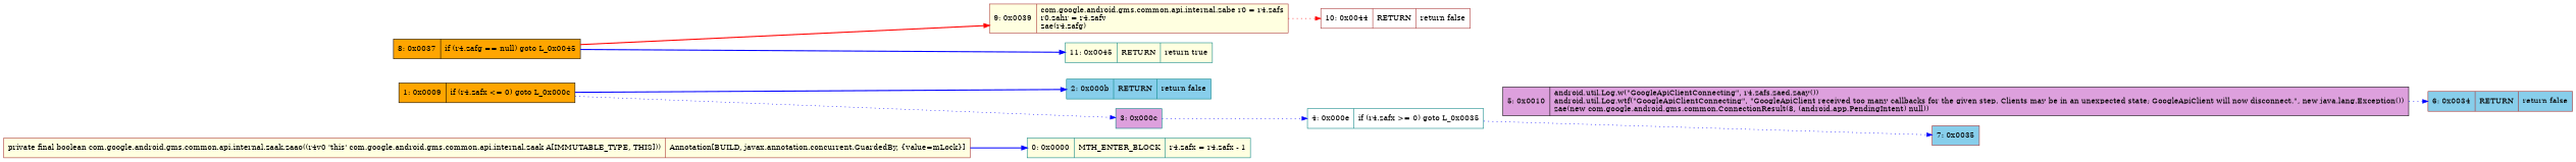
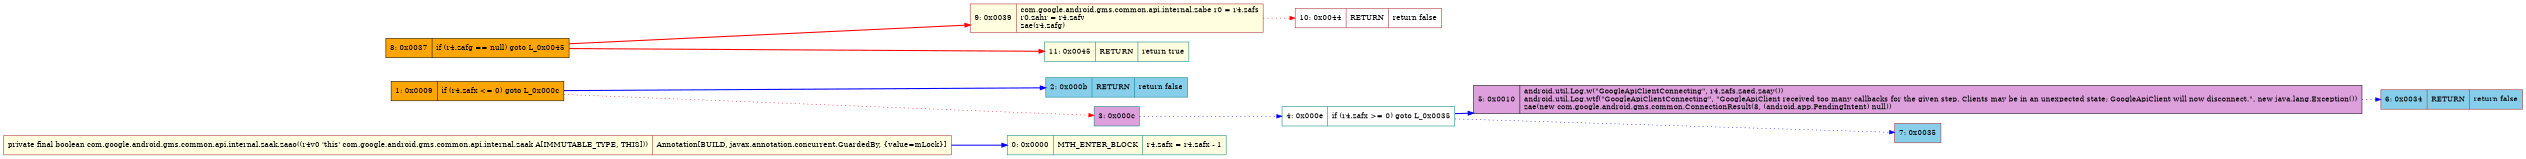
  digraph {
    rankdir=LR
    node [color=teal fillcolor=lightyellow shape=record style=filled]
    edge [color=blue style=bold]
    n1 [label="{0\:\ 0x0000|MTH_ENTER_BLOCK\l|r4.zafx = r4.zafx \- 1\l}"]
    n2 [color=black fillcolor=orange label="{1\:\ 0x0009|if (r4.zafx \<= 0) goto L_0x000c\l}"]
    n3 [fillcolor=skyblue label="{2\:\ 0x000b|RETURN\l|return false\l}"]
    n4 [fillcolor=plum label="{3\:\ 0x000c}"]
    n5 [fillcolor=white label="{4\:\ 0x000e|if (r4.zafx \>= 0) goto L_0x0035\l}"]
    n6 [color=black fillcolor=plum label="{5\:\ 0x0010|android.util.Log.w(\"GoogleApiClientConnecting\", r4.zafs.zaed.zaay())\landroid.util.Log.wtf(\"GoogleApiClientConnecting\", \"GoogleApiClient received too many callbacks for the given step. Clients may be in an unexpected state; GoogleApiClient will now disconnect.\", new java.lang.Exception())\lzae(new com.google.android.gms.common.ConnectionResult(8, (android.app.PendingIntent) null))\l}"]
    n7 [color=brown fillcolor=skyblue label="{7\:\ 0x0035}"]
    n8 [color=brown fillcolor=skyblue label="{6\:\ 0x0034|RETURN\l|return false\l}"]
    n9 [color=black fillcolor=orange label="{8\:\ 0x0037|if (r4.zafg == null) goto L_0x0045\l}"]
    n10 [color=brown label="{9\:\ 0x0039|com.google.android.gms.common.api.internal.zabe r0 = r4.zafs\lr0.zahr = r4.zafv\lzae(r4.zafg)\l}"]
    n11 [label="{11\:\ 0x0045|RETURN\l|return true\l}"]
    n12 [color=brown fillcolor=white label="{10\:\ 0x0044|RETURN\l|return false\l}"]
    n13 [color=brown label="{private final boolean com.google.android.gms.common.api.internal.zaak.zaao((r4v0 'this' com.google.android.gms.common.api.internal.zaak A[IMMUTABLE_TYPE, THIS]))  | Annotation[BUILD, javax.annotation.concurrent.GuardedBy, \{value=mLock\}]\l}"]
    n2 -> n3
-   n2 -> n4 [style=dotted]
+   n2 -> n4 [color=red style=dotted]
    n4 -> n5 [style=dotted]
+   n5 -> n6
    n5 -> n7 [style=dotted]
    n6 -> n8 [style=dotted]
    n9 -> n10 [color=red]
-   n9 -> n11
+   n9 -> n11 [color=red]
    n10 -> n12 [color=red style=dotted]
    n13 -> n1
  }
